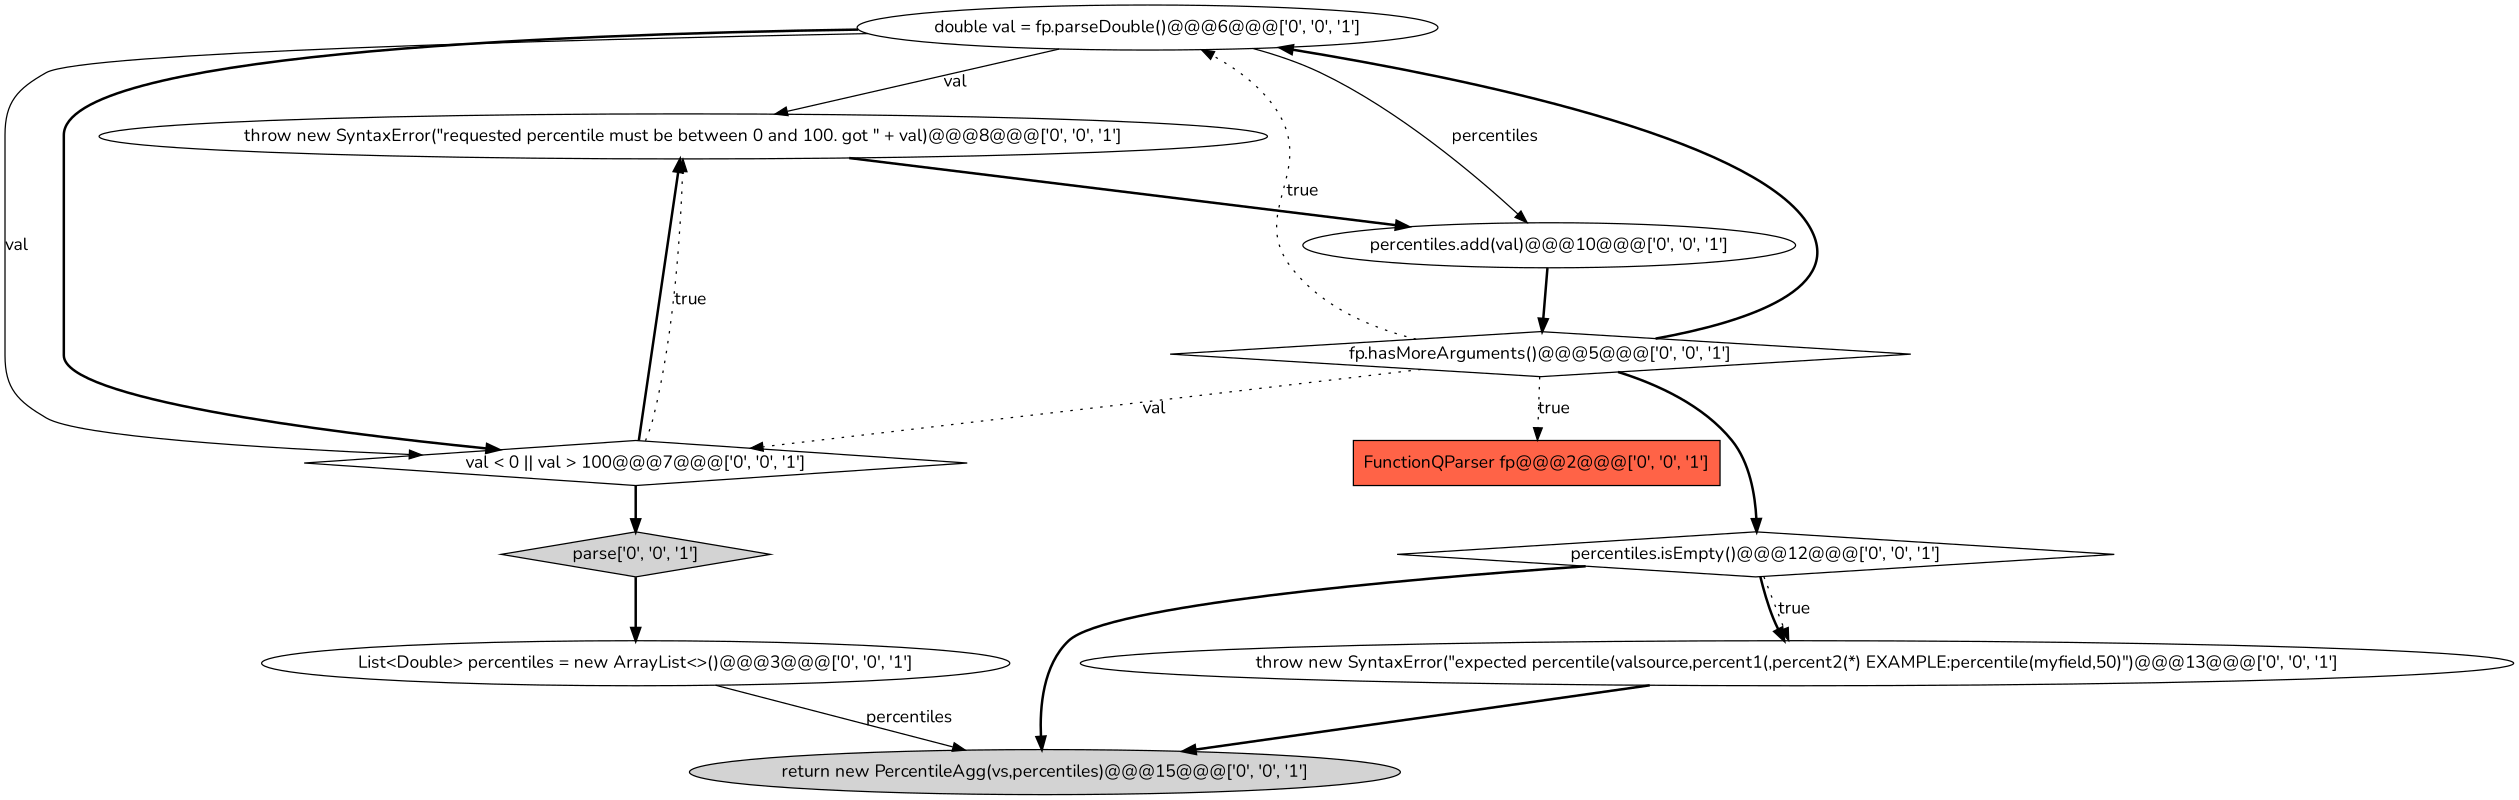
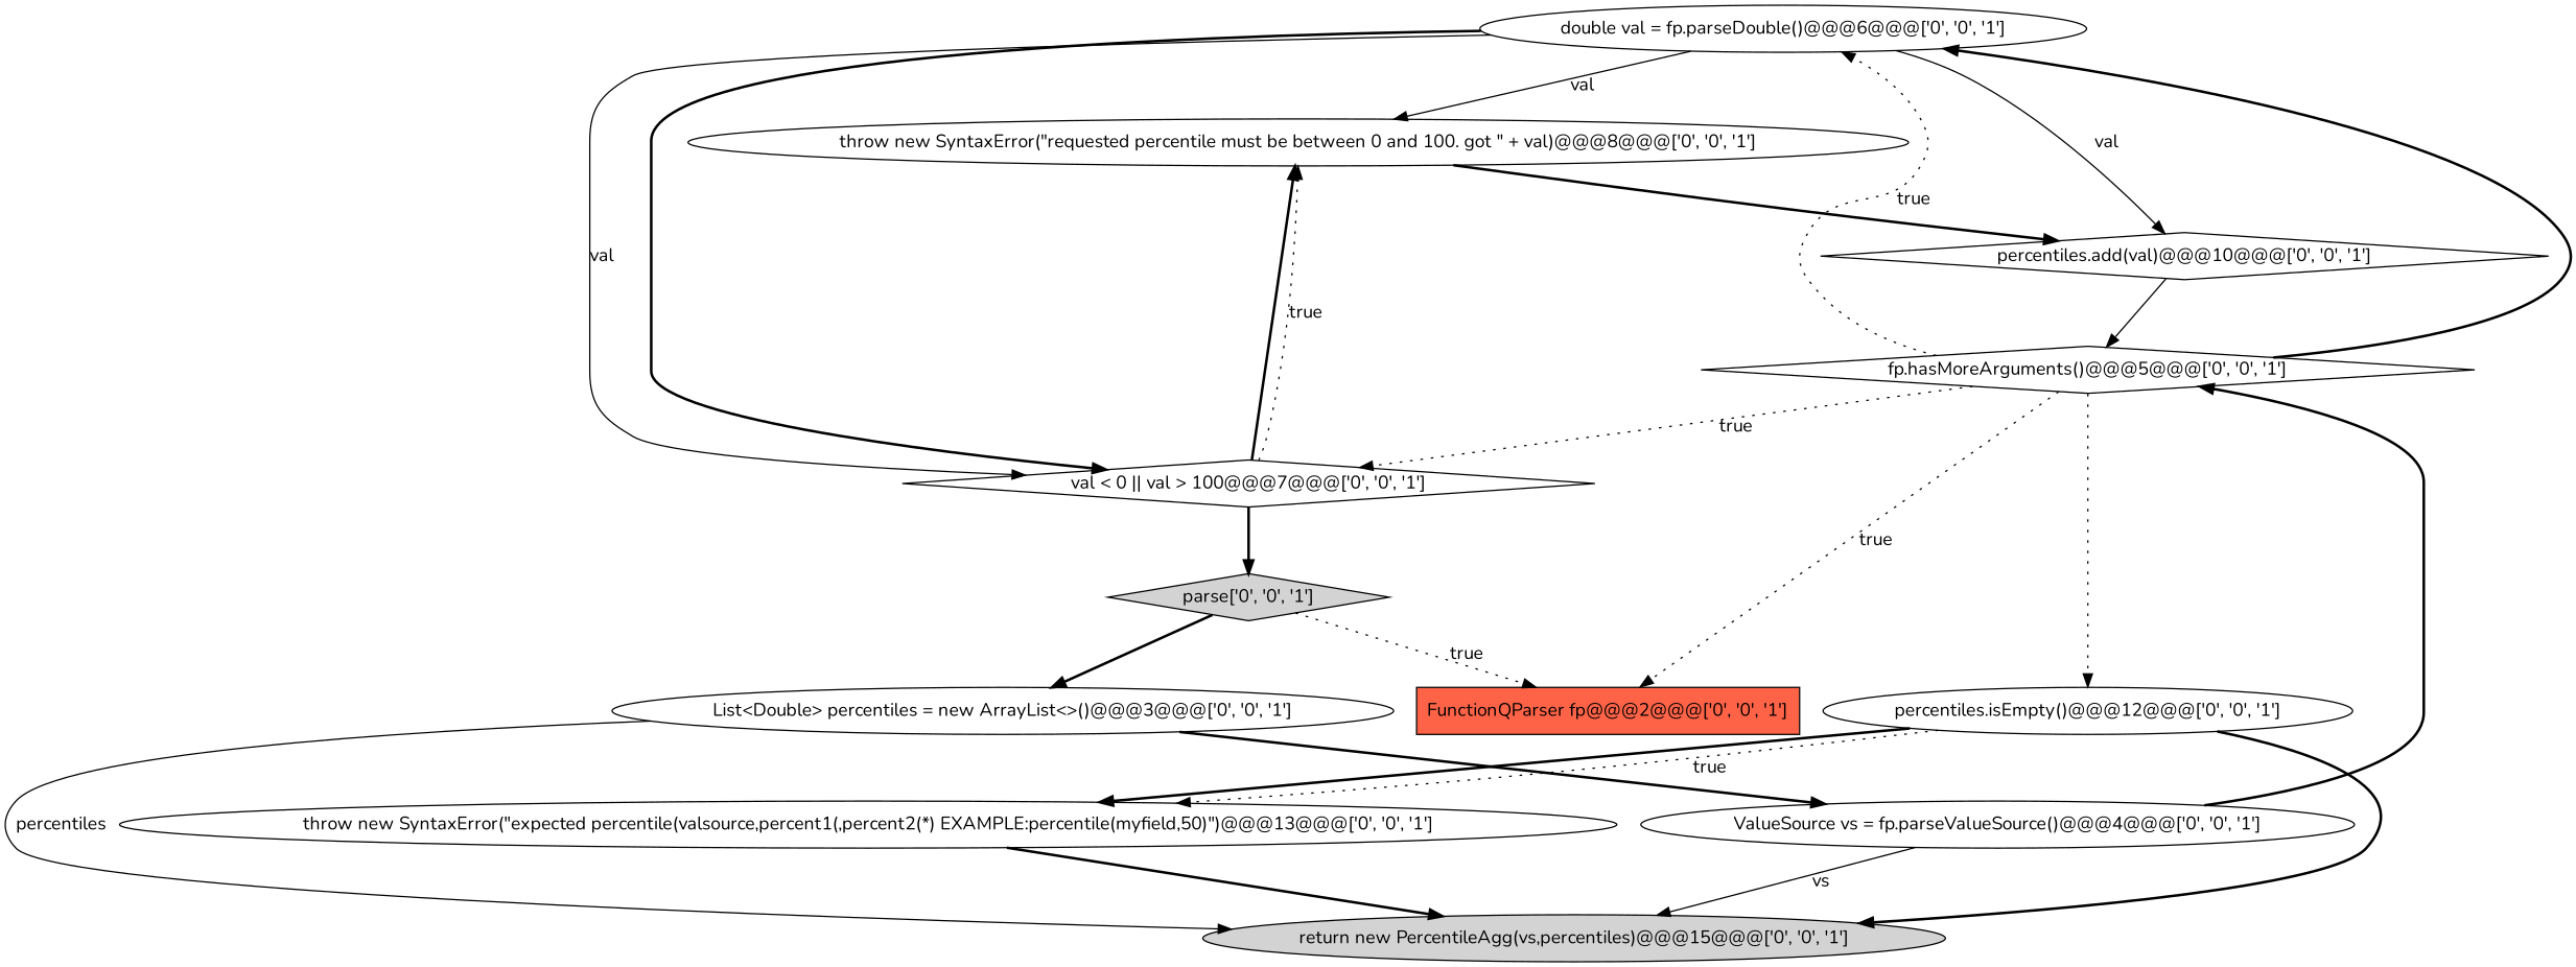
  digraph {
    fontname=Nunito
    node [fillcolor=white fontname=Nunito shape=ellipse style=filled]
    edge [fontname=Nunito style=bold]
    n1 [label="double val = fp.parseDouble()@@@6@@@['0', '0', '1']"]
    n2 [label="throw new SyntaxError(\"requested percentile must be between 0 and 100. got \" + val)@@@8@@@['0', '0', '1']"]
-   n3 [label="percentiles.add(val)@@@10@@@['0', '0', '1']"]
+   n3 [label="percentiles.add(val)@@@10@@@['0', '0', '1']" shape=diamond]
    n4 [label="val < 0 || val > 100@@@7@@@['0', '0', '1']" shape=diamond]
    n5 [label="fp.hasMoreArguments()@@@5@@@['0', '0', '1']" shape=diamond]
    n6 [fillcolor=lightgray label="parse['0', '0', '1']" shape=diamond]
-   n7 [label="percentiles.isEmpty()@@@12@@@['0', '0', '1']" shape=diamond]
+   n7 [label="percentiles.isEmpty()@@@12@@@['0', '0', '1']"]
    n8 [label="throw new SyntaxError(\"expected percentile(valsource,percent1(,percent2(*) EXAMPLE:percentile(myfield,50)\")@@@13@@@['0', '0', '1']"]
    n9 [fillcolor=lightgray label="return new PercentileAgg(vs,percentiles)@@@15@@@['0', '0', '1']"]
    n10 [label="List<Double> percentiles = new ArrayList<>()@@@3@@@['0', '0', '1']"]
    n11 [fillcolor=tomato label="FunctionQParser fp@@@2@@@['0', '0', '1']" shape=box]
+   n12 [label="ValueSource vs = fp.parseValueSource()@@@4@@@['0', '0', '1']"]
    n1 -> n2 [label=val style=solid]
-   n1 -> n3 [label=percentiles style=solid]
+   n1 -> n3 [label=val style=solid]
    n1 -> n4 [label=val style=solid]
    n1 -> n4
    n2 -> n3
-   n3 -> n5
+   n3 -> n5 [style=solid]
    n4 -> n2 [label=true style=dotted]
    n4 -> n2
    n4 -> n6
    n5 -> n1 [label=true style=dotted]
    n5 -> n1
-   n5 -> n4 [label=val style=dotted]
-   n5 -> n7
+   n5 -> n4 [label=true style=dotted]
+   n5 -> n7 [style=dotted]
    n5 -> n11 [label=true style=dotted]
    n6 -> n10
+   n6 -> n11 [label=true style=dotted]
    n7 -> n8
    n7 -> n8 [label=true style=dotted]
    n7 -> n9
    n8 -> n9
    n10 -> n9 [label=percentiles style=solid]
+   n10 -> n12
+   n12 -> n5
+   n12 -> n9 [label=vs style=solid]
  }
